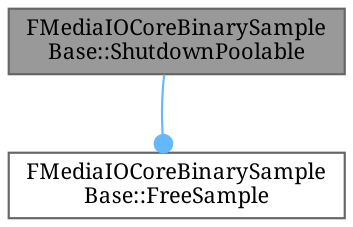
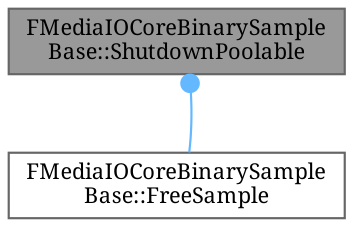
  digraph {
    rankdir=TB
    fontname="Noto Serif"
    node [fontname="Noto Serif" fontsize=10 shape=box style=filled]
    n1 [color=gray40 fillcolor=grey60 fontcolor=black height=0.2 label="FMediaIOCoreBinarySample\lBase::ShutdownPoolable" width=0.4]
    n2 [color=grey40 fillcolor=white height=0.2 label="FMediaIOCoreBinarySample\lBase::FreeSample" width=0.4]
-   n1 -> n2 [color=steelblue1 fontname="Noto Serif" fontsize=10 labelfontname=Helvetica labelfontsize=10 style=solid arrowhead=dot]
+   n2 -> n1 [color=steelblue1 fontname="Noto Serif" fontsize=10 labelfontname=Helvetica labelfontsize=10 style=solid arrowhead=dot]
  }
